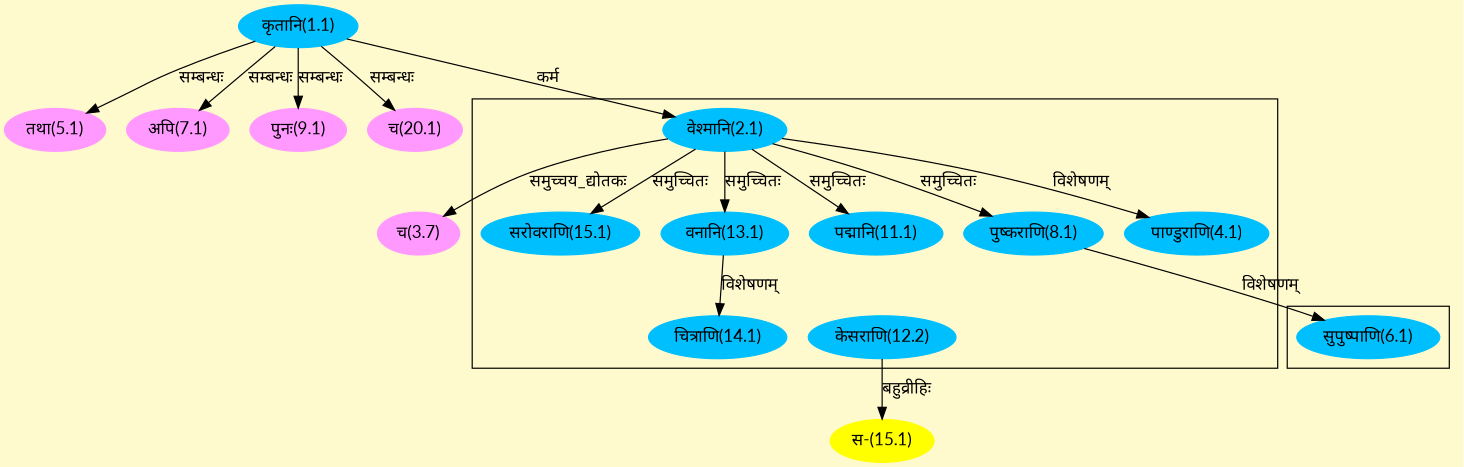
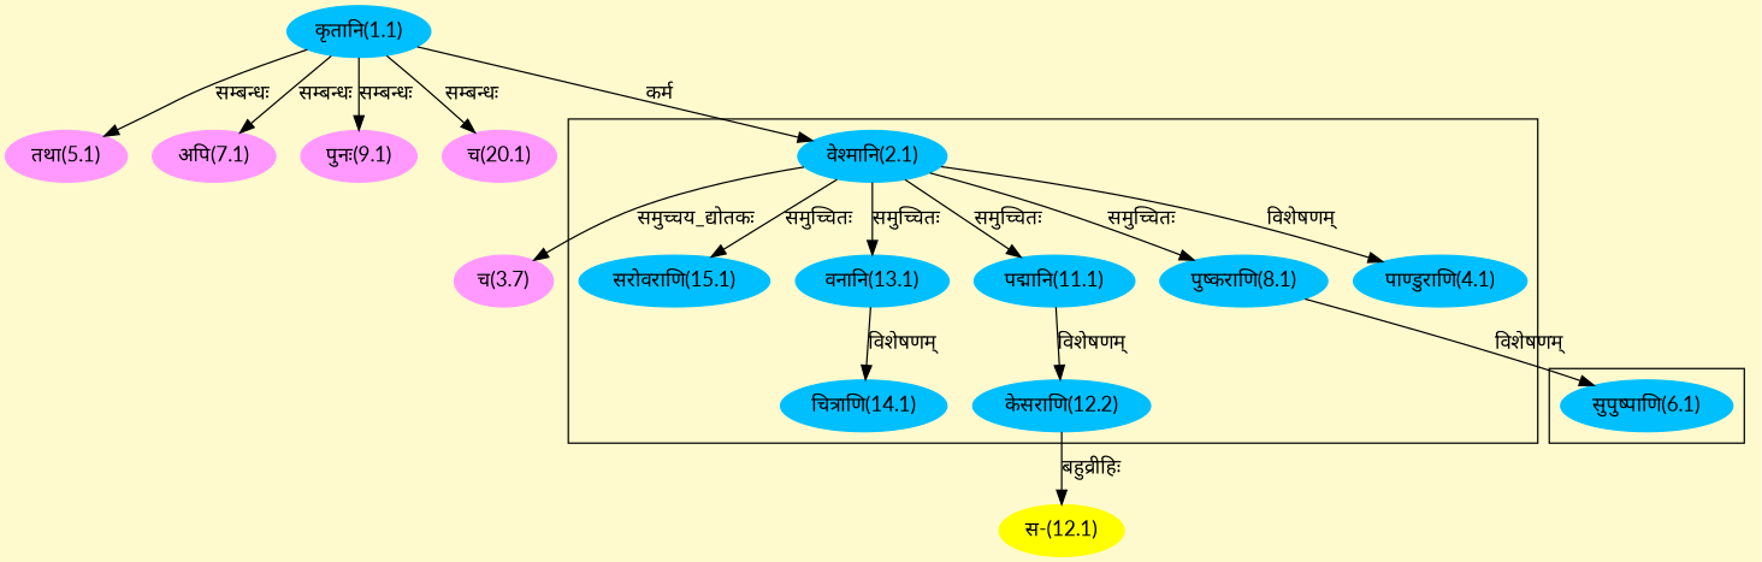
  digraph {
    bgcolor=lemonchiffon1
    compound=true
    fontname=Lato
    rankdir=BT
    node [color="#00BFFF" fontname=Lato style=filled]
    edge [dir=back fontname=Lato]
    n1 [label="पाण्डुराणि(4.1)"]
    n2 [label="वेश्मानि(2.1)"]
    n3 [label="पुष्कराणि(8.1)"]
    n4 [label="पद्मानि(11.1)"]
    n5 [label="केसराणि(12.2)"]
    n6 [label="वनानि(13.1)"]
    n7 [label="चित्राणि(14.1)"]
    n8 [label="सरोवराणि(15.1)"]
    n9 [label="सुपुष्पाणि(6.1)"]
    n10 [label="कृतानि(1.1)"]
    n11 [color="#FF99FF" label="च(3.7)"]
    n12 [color="#FF99FF" label="तथा(5.1)"]
    n13 [color="#FF99FF" label="अपि(7.1)"]
    n14 [color="#FF99FF" label="पुनः(9.1)"]
    n15 [color="#FF99FF" label="च(20.1)"]
-   n16 [color="#FFFF00" label="स-(15.1)"]
+   n16 [color="#FFFF00" label="स-(12.1)"]
    subgraph cluster_1 {
      n1
      n2
      n3
      n4
      n5
      n6
      n7
      n8
    }
    subgraph cluster_2 {
      n9
    }
    n1 -> n2 [label="विशेषणम्"]
    n2 -> n10 [label="कर्म"]
    n3 -> n2 [label="समुच्चितः"]
    n4 -> n2 [label="समुच्चितः"]
+   n5 -> n4 [label="विशेषणम्"]
    n6 -> n2 [label="समुच्चितः"]
    n7 -> n6 [label="विशेषणम्"]
    n8 -> n2 [label="समुच्चितः"]
    n9 -> n3 [label="विशेषणम्"]
    n11 -> n2 [label="समुच्चय_द्योतकः"]
    n12 -> n10 [label="सम्बन्धः"]
    n13 -> n10 [label="सम्बन्धः"]
    n14 -> n10 [label="सम्बन्धः"]
    n15 -> n10 [label="सम्बन्धः"]
    n16 -> n5 [label="बहुव्रीहिः"]
  }
